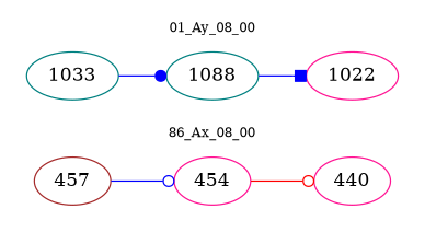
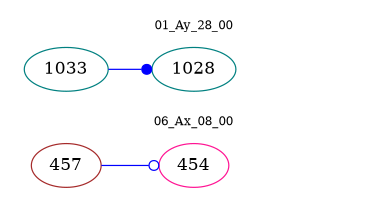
  digraph {
    fontname="DejaVu Serif"
    rankdir=LR
    node [color=deeppink fontname="DejaVu Serif"]
    edge [arrowhead=odot color=blue fontname="DejaVu Serif"]
    n1 [color=brown label=457]
    n2 [label=454]
-   n3 [label=440]
    n4 [color=teal label=1033]
-   n5 [color=teal label=1088]
-   n6 [label=1022]
+   n5 [color=teal label=1028]
    subgraph cluster_1 {
      color=white
      fontsize=10
-     label="86_Ax_08_00"
+     label="06_Ax_08_00"
      n1
      n2
-     n3
    }
    subgraph cluster_2 {
      color=white
      fontsize=10
-     label="01_Ay_08_00"
+     label="01_Ay_28_00"
      n4
      n5
-     n6
    }
    n1 -> n2
-   n2 -> n3 [color=red]
    n4 -> n5 [arrowhead=dot]
-   n5 -> n6 [arrowhead=box]
  }
